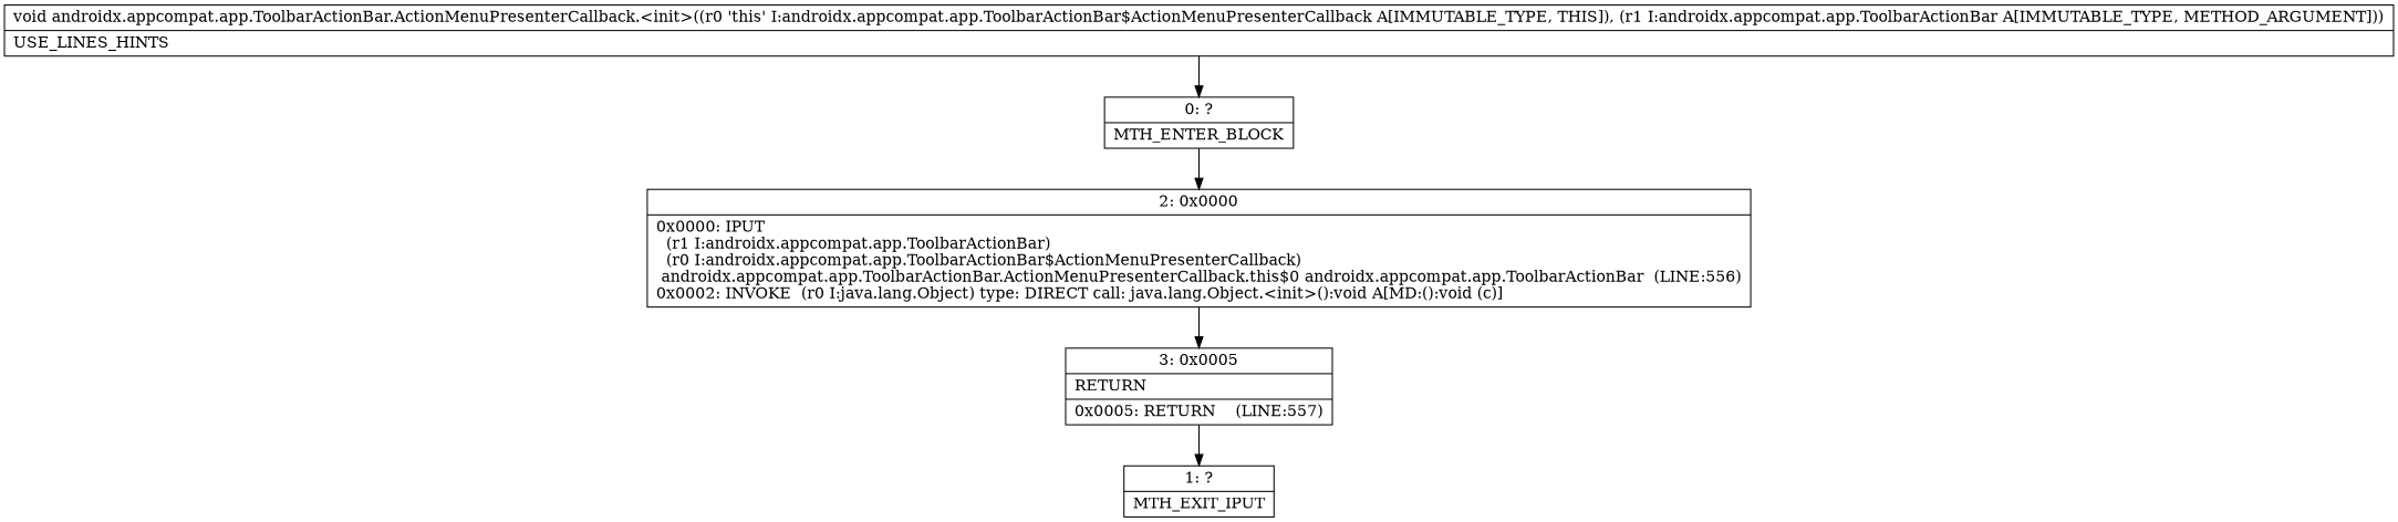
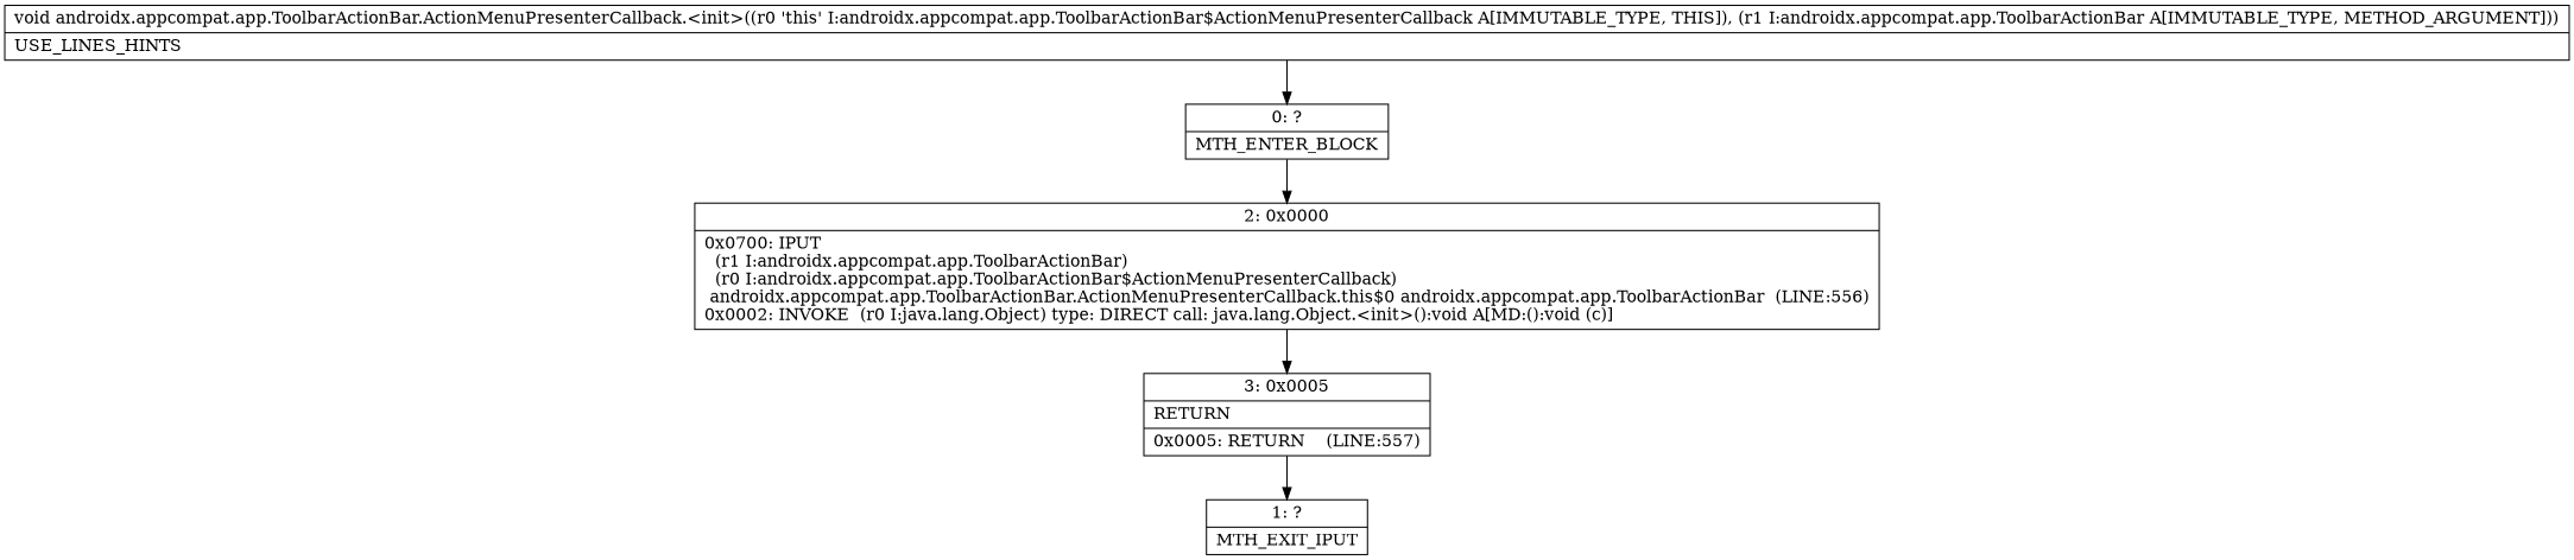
  digraph {
    node [shape=record]
    n1 [label="{0\:\ ?|MTH_ENTER_BLOCK\l}"]
-   n2 [label="{2\:\ 0x0000|0x0000: IPUT  \l  (r1 I:androidx.appcompat.app.ToolbarActionBar)\l  (r0 I:androidx.appcompat.app.ToolbarActionBar$ActionMenuPresenterCallback)\l androidx.appcompat.app.ToolbarActionBar.ActionMenuPresenterCallback.this$0 androidx.appcompat.app.ToolbarActionBar  (LINE:556)\l0x0002: INVOKE  (r0 I:java.lang.Object) type: DIRECT call: java.lang.Object.\<init\>():void A[MD:():void (c)]\l}"]
+   n2 [label="{2\:\ 0x0000|0x0700: IPUT  \l  (r1 I:androidx.appcompat.app.ToolbarActionBar)\l  (r0 I:androidx.appcompat.app.ToolbarActionBar$ActionMenuPresenterCallback)\l androidx.appcompat.app.ToolbarActionBar.ActionMenuPresenterCallback.this$0 androidx.appcompat.app.ToolbarActionBar  (LINE:556)\l0x0002: INVOKE  (r0 I:java.lang.Object) type: DIRECT call: java.lang.Object.\<init\>():void A[MD:():void (c)]\l}"]
    n3 [label="{3\:\ 0x0005|RETURN\l|0x0005: RETURN    (LINE:557)\l}"]
    n4 [label="{1\:\ ?|MTH_EXIT_IPUT\l}"]
    n5 [label="{void androidx.appcompat.app.ToolbarActionBar.ActionMenuPresenterCallback.\<init\>((r0 'this' I:androidx.appcompat.app.ToolbarActionBar$ActionMenuPresenterCallback A[IMMUTABLE_TYPE, THIS]), (r1 I:androidx.appcompat.app.ToolbarActionBar A[IMMUTABLE_TYPE, METHOD_ARGUMENT]))  | USE_LINES_HINTS\l}"]
    n1 -> n2
    n2 -> n3
    n3 -> n4
    n5 -> n1
  }
